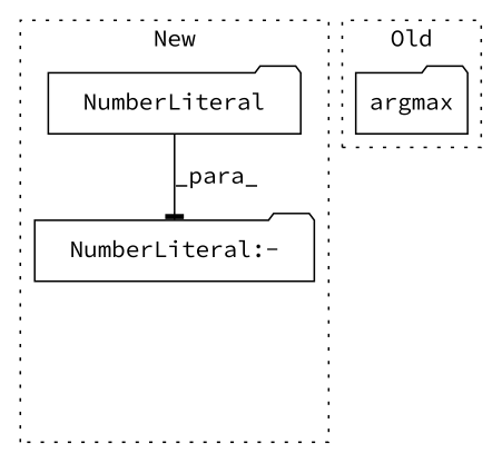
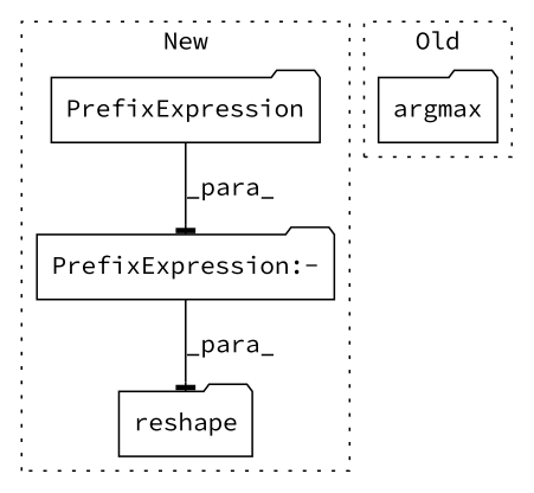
  digraph {
    fontname="Source Code Pro"
    node [a=32 l=1 shape=folder fontname="Source Code Pro"]
    edge [arrowhead=tee fontname="Source Code Pro"]
-   n2 [a=38 label="NumberLiteral:-" s=4169]
-   n3 [a=34 label=NumberLiteral s=4170]
+   n1 [l="8,1" label=reshape s="4420,4472"]
+   n2 [a=38 label="PrefixExpression:-" s=4169]
+   n3 [a=34 label=PrefixExpression s=4170]
    n4 [l="7,1" label=argmax s="1511,1527"]
    subgraph cluster_1 {
      label=New
      style=dotted
+     n1
      n2
      n3
    }
    subgraph cluster_2 {
      label=Old
      style=dotted
      n4
    }
+   n2 -> n1 [label=_para_]
    n3 -> n2 [label=_para_]
  }
